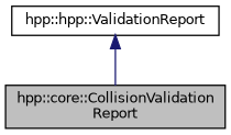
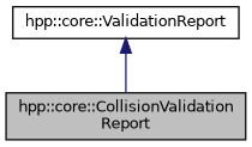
  digraph {
    node [color=black fontname=Helvetica fontsize=10 shape=record style=filled]
    n1 [fillcolor=grey75 fontcolor=black height=0.2 label="hpp::core::CollisionValidation\lReport" width=0.4]
-   n2 [fillcolor=white height=0.2 label="hpp::hpp::ValidationReport" width=0.4]
+   n2 [fillcolor=white height=0.2 label="hpp::core::ValidationReport" width=0.4]
    n2 -> n1 [color=midnightblue dir=back fontname=Helvetica fontsize=10 labelfontname=Helvetica labelfontsize=10 style=solid]
  }
